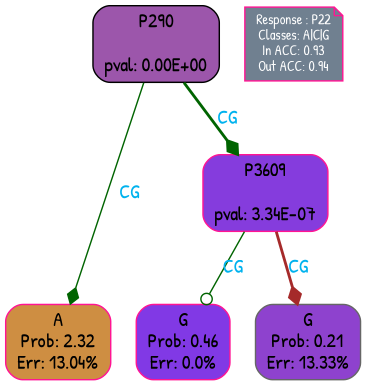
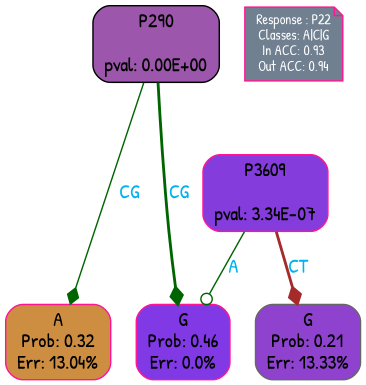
  digraph {
    fontname="Patrick Hand"
    ranksep=equally
    splines=polylines
    node [color=deeppink fontname="Patrick Hand" shape=box style="filled, rounded"]
    edge [arrowhead=diamond color=darkgreen fontcolor=deepskyblue2 fontname="Patrick Hand" style=solid]
-   n1 [fillcolor="#ce8e42" label="A\nProb: 2.32\nErr: 13.04%"]
+   n1 [fillcolor="#ce8e42" label="A\nProb: 0.32\nErr: 13.04%"]
    n2 [fillcolor="#8139e5" label="G\nProb: 0.46\nErr: 0.0%"]
    n3 [color=gray40 fillcolor="#8e42ce" label="G\nProb: 0.21\nErr: 13.33%"]
    n4 [align=left fillcolor=slategray fontcolor=white fontsize=10 label="Response : P22\nClasses: A|C|G\nIn ACC: 0.93\nOut ACC: 0.94\n" shape=note style=filled]
    n5 [color=black fillcolor="#9c56ab" label="P290\n\npval: 0.00E+00"]
    n6 [fillcolor="#853cdd" label="P3609\n\npval: 3.34E-07"]
    subgraph sub_1 {
      rank=same
      n1
      n2
      n3
    }
    subgraph sub_2 {
      rank=same
      n4
      n5
    }
    n5 -> n1 [label=CG]
-   n5 -> n6 [label=CG style=bold]
-   n6 -> n2 [arrowhead=odot label=CG]
-   n6 -> n3 [color=brown label=CG style=bold]
+   n5 -> n2 [label=CG style=bold]
+   n6 -> n2 [arrowhead=odot label=A]
+   n6 -> n3 [color=brown label=CT style=bold]
  }
